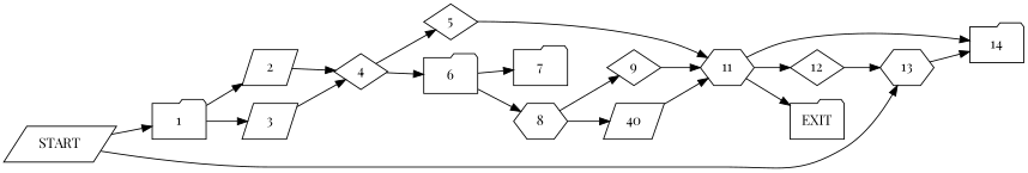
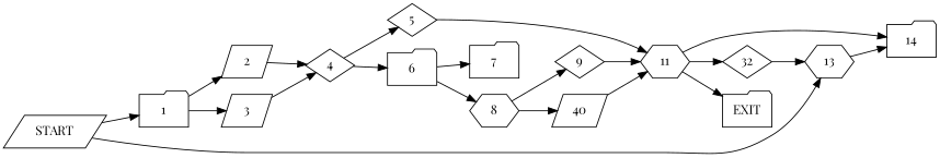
  digraph {
    fontname="Playfair Display"
    rankdir=LR
    node [fontname="Playfair Display" shape=folder]
    edge [fontname="Playfair Display"]
    n1 [label=START shape=parallelogram]
    1
    13 [shape=hexagon]
    2 [shape=parallelogram]
    3 [shape=parallelogram]
    14
    4 [shape=diamond]
    5 [shape=diamond]
    6
    11 [shape=hexagon]
    7
    8 [shape=hexagon]
-   12 [shape=diamond]
+   12 [shape=diamond label=32]
    n14 [label=EXIT]
    9 [shape=diamond]
    n16 [label=40 shape=parallelogram]
    n1 -> 1
    n1 -> 13
    1 -> 2
    1 -> 3
    13 -> 14
    2 -> 4
    3 -> 4
    4 -> 5
    4 -> 6
    5 -> 11
    6 -> 7
    6 -> 8
    11 -> 14 [tailport=s2]
    11 -> 12
    11 -> n14
    8 -> 9
    8 -> n16
    12 -> 13
    9 -> 11
    n16 -> 11
  }
